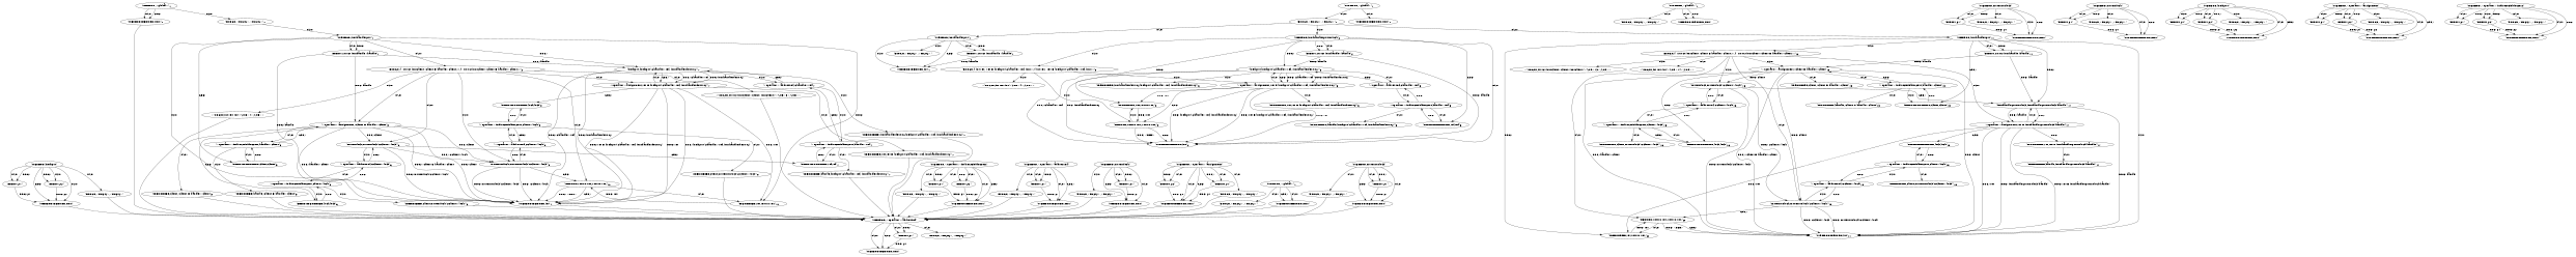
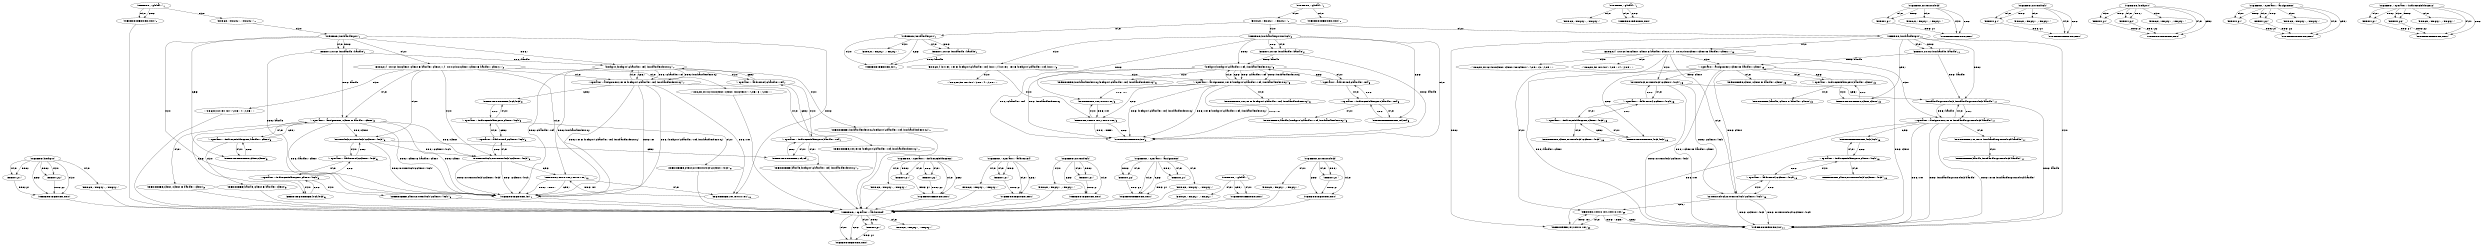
  digraph {
    n1 [label=<(METHOD,kref_put)>]
    n2 [label=<(PARAM,p1)>]
    n3 [label=<(PARAM,p2)>]
    n4 [label=<(BLOCK,&lt;empty&gt;,&lt;empty&gt;)>]
    n5 [label=<(METHOD_RETURN,ANY)>]
    n6 [label=<(METHOD,&lt;operator&gt;.addressOf)>]
    n7 [label=<(PARAM,p1)>]
    n8 [label=<(BLOCK,&lt;empty&gt;,&lt;empty&gt;)>]
    n9 [label=<(METHOD_RETURN,ANY)>]
    n10 [label=<(METHOD,&lt;global&gt;)<SUB>1</SUB>>]
    n11 [label=<(BLOCK,&lt;empty&gt;,&lt;empty&gt;)<SUB>1</SUB>>]
    n12 [label=<(METHOD_RETURN,ANY)<SUB>1</SUB>>]
    n13 [label=<(METHOD,ion_handle_put)<SUB>1</SUB>>]
    n14 [label=<(PARAM,struct ion_handle *handle)<SUB>1</SUB>>]
    n15 [label=<(BLOCK,{  	struct ion_client *client = handle-&gt;client;...,{  	struct ion_client *client = handle-&gt;client;...)<SUB>2</SUB>>]
    n16 [label=<(FIELD_IDENTIFIER,client,client)<SUB>3</SUB>>]
    n17 [label=<(kref_put,kref_put(&amp;handle-&gt;ref, ion_handle_destroy))<SUB>7</SUB>>]
    n18 [label=<(IDENTIFIER,ret,return ret;)<SUB>10</SUB>>]
    n19 [label=<(METHOD_RETURN,int)<SUB>1</SUB>>]
    n20 [label=<(&lt;operator&gt;.assignment,*client = handle-&gt;client)<SUB>3</SUB>>]
    n21 [label="<(LOCAL,struct ion_client* client: ion_client*)<SUB>3</SUB>>"]
    n22 [label="<(LOCAL,int ret: int)<SUB>4</SUB>>"]
    n23 [label=<(mutex_lock,mutex_lock(&amp;client-&gt;lock))<SUB>6</SUB>>]
    n24 [label=<(&lt;operator&gt;.assignment,ret = kref_put(&amp;handle-&gt;ref, ion_handle_destroy))<SUB>7</SUB>>]
    n25 [label=<(mutex_unlock,mutex_unlock(&amp;client-&gt;lock))<SUB>8</SUB>>]
    n26 [label=<(RETURN,return ret;,return ret;)<SUB>10</SUB>>]
    n27 [label=<(&lt;operator&gt;.indirectFieldAccess,handle-&gt;client)<SUB>3</SUB>>]
    n28 [label=<(&lt;operator&gt;.addressOf,&amp;handle-&gt;ref)<SUB>7</SUB>>]
    n29 [label=<(IDENTIFIER,ion_handle_destroy,kref_put(&amp;handle-&gt;ref, ion_handle_destroy))<SUB>7</SUB>>]
    n30 [label=<(IDENTIFIER,client,*client = handle-&gt;client)<SUB>3</SUB>>]
    n31 [label=<(FIELD_IDENTIFIER,lock,lock)<SUB>6</SUB>>]
    n32 [label=<(&lt;operator&gt;.addressOf,&amp;client-&gt;lock)<SUB>6</SUB>>]
    n33 [label=<(FIELD_IDENTIFIER,ref,ref)<SUB>7</SUB>>]
    n34 [label=<(IDENTIFIER,ret,ret = kref_put(&amp;handle-&gt;ref, ion_handle_destroy))<SUB>7</SUB>>]
    n35 [label=<(FIELD_IDENTIFIER,lock,lock)<SUB>8</SUB>>]
    n36 [label=<(&lt;operator&gt;.addressOf,&amp;client-&gt;lock)<SUB>8</SUB>>]
    n37 [label=<(IDENTIFIER,handle,*client = handle-&gt;client)<SUB>3</SUB>>]
    n38 [label=<(&lt;operator&gt;.indirectFieldAccess,client-&gt;lock)<SUB>6</SUB>>]
    n39 [label=<(&lt;operator&gt;.indirectFieldAccess,handle-&gt;ref)<SUB>7</SUB>>]
    n40 [label=<(IDENTIFIER,client,mutex_lock(&amp;client-&gt;lock))<SUB>6</SUB>>]
    n41 [label=<(&lt;operator&gt;.indirectFieldAccess,client-&gt;lock)<SUB>8</SUB>>]
    n42 [label=<(IDENTIFIER,handle,kref_put(&amp;handle-&gt;ref, ion_handle_destroy))<SUB>7</SUB>>]
    n43 [label=<(IDENTIFIER,client,mutex_unlock(&amp;client-&gt;lock))<SUB>8</SUB>>]
    n44 [label=<(METHOD,&lt;operator&gt;.indirectFieldAccess)>]
    n45 [label=<(PARAM,p1)>]
    n46 [label=<(PARAM,p2)>]
    n47 [label=<(BLOCK,&lt;empty&gt;,&lt;empty&gt;)>]
    n48 [label=<(METHOD_RETURN,ANY)>]
    n49 [label=<(METHOD,&lt;operator&gt;.addressOf)>]
    n50 [label=<(PARAM,p1)>]
    n51 [label=<(BLOCK,&lt;empty&gt;,&lt;empty&gt;)>]
    n52 [label=<(METHOD_RETURN,ANY)>]
    n53 [label=<(METHOD,mutex_lock)>]
    n54 [label=<(PARAM,p1)>]
    n55 [label=<(BLOCK,&lt;empty&gt;,&lt;empty&gt;)>]
    n56 [label=<(METHOD_RETURN,ANY)>]
    n57 [label=<(METHOD,&lt;operator&gt;.assignment)>]
    n58 [label=<(PARAM,p1)>]
    n59 [label=<(PARAM,p2)>]
    n60 [label=<(BLOCK,&lt;empty&gt;,&lt;empty&gt;)>]
    n61 [label=<(METHOD_RETURN,ANY)>]
    n62 [label=<(METHOD,&lt;global&gt;)<SUB>1</SUB>>]
    n63 [label=<(BLOCK,&lt;empty&gt;,&lt;empty&gt;)>]
    n64 [label=<(METHOD_RETURN,ANY)>]
    n65 [label=<(METHOD,mutex_unlock)>]
    n66 [label=<(PARAM,p1)>]
    n67 [label=<(BLOCK,&lt;empty&gt;,&lt;empty&gt;)>]
    n68 [label=<(METHOD_RETURN,ANY)>]
    n69 [label=<(METHOD,&lt;global&gt;)<SUB>1</SUB>>]
    n70 [label=<(BLOCK,&lt;empty&gt;,&lt;empty&gt;)<SUB>1</SUB>>]
    n71 [label=<(METHOD_RETURN,ANY)<SUB>1</SUB>>]
    n72 [label=<(METHOD,ion_handle_put)<SUB>1</SUB>>]
    n73 [label=<(METHOD,ion_handle_put_nolock)<SUB>2</SUB>>]
    n74 [label=<(METHOD,ion_handle_put)<SUB>11</SUB>>]
    n75 [label=<(PARAM,struct ion_handle *handle)<SUB>1</SUB>>]
    n76 [label=<(BLOCK,&lt;empty&gt;,&lt;empty&gt;)>]
    n77 [label=<(METHOD_RETURN,int)<SUB>1</SUB>>]
    n78 [label=<(PARAM,struct ion_handle *handle)<SUB>2</SUB>>]
    n79 [label=<(BLOCK,{ 	int ret;  	ret = kref_put(&amp;handle-&gt;ref, ion_...,{ 	int ret;  	ret = kref_put(&amp;handle-&gt;ref, ion_...)<SUB>3</SUB>>]
    n80 [label=<(kref_put,kref_put(&amp;handle-&gt;ref, ion_handle_destroy))<SUB>6</SUB>>]
    n81 [label=<(FIELD_IDENTIFIER,ref,ref)<SUB>6</SUB>>]
    n82 [label=<(IDENTIFIER,ret,return ret;)<SUB>8</SUB>>]
    n83 [label=<(METHOD_RETURN,int)<SUB>2</SUB>>]
    n84 [label=<(PARAM,struct ion_handle *handle)<SUB>11</SUB>>]
    n85 [label=<(BLOCK,{  	struct ion_client *client = handle-&gt;client;...,{  	struct ion_client *client = handle-&gt;client;...)<SUB>12</SUB>>]
    n86 [label=<(FIELD_IDENTIFIER,client,client)<SUB>13</SUB>>]
    n87 [label=<(ion_handle_put_nolock,ion_handle_put_nolock(handle))<SUB>17</SUB>>]
    n88 [label=<(IDENTIFIER,ret,return ret;)<SUB>20</SUB>>]
    n89 [label=<(METHOD_RETURN,int)<SUB>11</SUB>>]
    n90 [label="<(LOCAL,int ret: int)<SUB>4</SUB>>"]
    n91 [label=<(&lt;operator&gt;.assignment,ret = kref_put(&amp;handle-&gt;ref, ion_handle_destroy))<SUB>6</SUB>>]
    n92 [label=<(RETURN,return ret;,return ret;)<SUB>8</SUB>>]
    n93 [label=<(&lt;operator&gt;.addressOf,&amp;handle-&gt;ref)<SUB>6</SUB>>]
    n94 [label=<(IDENTIFIER,ion_handle_destroy,kref_put(&amp;handle-&gt;ref, ion_handle_destroy))<SUB>6</SUB>>]
    n95 [label=<(&lt;operator&gt;.indirectFieldAccess,handle-&gt;ref)<SUB>6</SUB>>]
    n96 [label=<(IDENTIFIER,ret,ret = kref_put(&amp;handle-&gt;ref, ion_handle_destroy))<SUB>6</SUB>>]
    n97 [label=<(IDENTIFIER,handle,kref_put(&amp;handle-&gt;ref, ion_handle_destroy))<SUB>6</SUB>>]
    n98 [label=<(&lt;operator&gt;.assignment,*client = handle-&gt;client)<SUB>13</SUB>>]
    n99 [label="<(LOCAL,struct ion_client* client: ion_client*)<SUB>13</SUB>>"]
    n100 [label="<(LOCAL,int ret: int)<SUB>14</SUB>>"]
    n101 [label=<(mutex_lock,mutex_lock(&amp;client-&gt;lock))<SUB>16</SUB>>]
    n102 [label=<(&lt;operator&gt;.assignment,ret = ion_handle_put_nolock(handle))<SUB>17</SUB>>]
    n103 [label=<(mutex_unlock,mutex_unlock(&amp;client-&gt;lock))<SUB>18</SUB>>]
    n104 [label=<(RETURN,return ret;,return ret;)<SUB>20</SUB>>]
    n105 [label=<(&lt;operator&gt;.indirectFieldAccess,handle-&gt;client)<SUB>13</SUB>>]
    n106 [label=<(IDENTIFIER,client,*client = handle-&gt;client)<SUB>13</SUB>>]
    n107 [label=<(FIELD_IDENTIFIER,lock,lock)<SUB>16</SUB>>]
    n108 [label=<(&lt;operator&gt;.addressOf,&amp;client-&gt;lock)<SUB>16</SUB>>]
    n109 [label=<(IDENTIFIER,ret,ret = ion_handle_put_nolock(handle))<SUB>17</SUB>>]
    n110 [label=<(FIELD_IDENTIFIER,lock,lock)<SUB>18</SUB>>]
    n111 [label=<(&lt;operator&gt;.addressOf,&amp;client-&gt;lock)<SUB>18</SUB>>]
    n112 [label=<(IDENTIFIER,handle,*client = handle-&gt;client)<SUB>13</SUB>>]
    n113 [label=<(&lt;operator&gt;.indirectFieldAccess,client-&gt;lock)<SUB>16</SUB>>]
    n114 [label=<(IDENTIFIER,client,mutex_lock(&amp;client-&gt;lock))<SUB>16</SUB>>]
    n115 [label=<(IDENTIFIER,handle,ion_handle_put_nolock(handle))<SUB>17</SUB>>]
    n116 [label=<(&lt;operator&gt;.indirectFieldAccess,client-&gt;lock)<SUB>18</SUB>>]
    n117 [label=<(IDENTIFIER,client,mutex_unlock(&amp;client-&gt;lock))<SUB>18</SUB>>]
    n118 [label=<(METHOD,&lt;global&gt;)<SUB>1</SUB>>]
    n119 [label=<(BLOCK,&lt;empty&gt;,&lt;empty&gt;)>]
    n120 [label=<(METHOD_RETURN,ANY)>]
    n121 [label=<(METHOD,mutex_unlock)>]
    n122 [label=<(PARAM,p1)>]
    n123 [label=<(BLOCK,&lt;empty&gt;,&lt;empty&gt;)>]
    n124 [label=<(METHOD_RETURN,ANY)>]
    n125 [label=<(METHOD,mutex_lock)>]
    n126 [label=<(PARAM,p1)>]
    n127 [label=<(BLOCK,&lt;empty&gt;,&lt;empty&gt;)>]
    n128 [label=<(METHOD_RETURN,ANY)>]
    n129 [label=<(METHOD,kref_put)>]
    n130 [label=<(PARAM,p1)>]
    n131 [label=<(PARAM,p2)>]
    n132 [label=<(BLOCK,&lt;empty&gt;,&lt;empty&gt;)>]
    n133 [label=<(METHOD_RETURN,ANY)>]
    n134 [label=<(METHOD,&lt;operator&gt;.assignment)>]
    n135 [label=<(PARAM,p1)>]
    n136 [label=<(PARAM,p2)>]
    n137 [label=<(BLOCK,&lt;empty&gt;,&lt;empty&gt;)>]
    n138 [label=<(METHOD_RETURN,ANY)>]
    n139 [label=<(METHOD,&lt;operator&gt;.indirectFieldAccess)>]
    n140 [label=<(PARAM,p1)>]
    n141 [label=<(PARAM,p2)>]
    n142 [label=<(BLOCK,&lt;empty&gt;,&lt;empty&gt;)>]
    n143 [label=<(METHOD_RETURN,ANY)>]
    n1 -> n2 [label="AST: "]
    n1 -> n2 [label="DDG: "]
    n1 -> n3 [label="AST: "]
    n1 -> n3 [label="DDG: "]
    n1 -> n4 [label="AST: "]
    n1 -> n5 [label="AST: "]
    n1 -> n5 [label="CFG: "]
    n2 -> n5 [label="DDG: p1"]
    n3 -> n5 [label="DDG: p2"]
    n4 -> n6
    n5 -> n6
    n6 -> n7 [label="AST: "]
    n6 -> n7 [label="DDG: "]
    n6 -> n8 [label="AST: "]
    n6 -> n9 [label="AST: "]
    n6 -> n9 [label="CFG: "]
    n7 -> n9 [label="DDG: p1"]
    n10 -> n11 [label="AST: "]
    n10 -> n12 [label="AST: "]
    n10 -> n12 [label="CFG: "]
    n11 -> n13 [label="AST: "]
    n12 -> n6
    n13 -> n14 [label="AST: "]
    n13 -> n14 [label="DDG: "]
    n13 -> n15 [label="AST: "]
    n13 -> n16 [label="CFG: "]
    n13 -> n17 [label="DDG: "]
    n13 -> n18 [label="DDG: "]
    n13 -> n19 [label="AST: "]
    n14 -> n17 [label="DDG: handle"]
    n14 -> n19 [label="DDG: handle"]
    n14 -> n20 [label="DDG: handle"]
    n15 -> n20 [label="AST: "]
    n15 -> n21 [label="AST: "]
    n15 -> n22 [label="AST: "]
    n15 -> n23 [label="AST: "]
    n15 -> n24 [label="AST: "]
    n15 -> n25 [label="AST: "]
    n15 -> n26 [label="AST: "]
    n16 -> n27 [label="CFG: "]
    n17 -> n19 [label="DDG: &amp;handle-&gt;ref"]
    n17 -> n19 [label="DDG: ion_handle_destroy"]
    n17 -> n24 [label="CFG: "]
    n17 -> n24 [label="DDG: &amp;handle-&gt;ref"]
    n17 -> n24 [label="DDG: ion_handle_destroy"]
    n17 -> n28 [label="AST: "]
    n17 -> n29 [label="AST: "]
    n18 -> n26 [label="DDG: ret"]
    n19 -> n6
    n20 -> n19 [label="DDG: client"]
    n20 -> n19 [label="DDG: handle-&gt;client"]
    n20 -> n19 [label="DDG: *client = handle-&gt;client"]
    n20 -> n23 [label="DDG: client"]
    n20 -> n25 [label="DDG: client"]
    n20 -> n27 [label="AST: "]
    n20 -> n30 [label="AST: "]
    n20 -> n31 [label="CFG: "]
    n21 -> n6
    n22 -> n6
    n23 -> n19 [label="DDG: mutex_lock(&amp;client-&gt;lock)"]
    n23 -> n25 [label="DDG: &amp;client-&gt;lock"]
    n23 -> n32 [label="AST: "]
    n23 -> n33 [label="CFG: "]
    n24 -> n17 [label="AST: "]
    n24 -> n18 [label="DDG: ret"]
    n24 -> n19 [label="DDG: ret"]
    n24 -> n19 [label="DDG: kref_put(&amp;handle-&gt;ref, ion_handle_destroy)"]
    n24 -> n19 [label="DDG: ret = kref_put(&amp;handle-&gt;ref, ion_handle_destroy)"]
    n24 -> n34 [label="AST: "]
    n24 -> n35 [label="CFG: "]
    n25 -> n19 [label="DDG: &amp;client-&gt;lock"]
    n25 -> n19 [label="DDG: mutex_unlock(&amp;client-&gt;lock)"]
    n25 -> n26 [label="CFG: "]
    n25 -> n36 [label="AST: "]
    n26 -> n18 [label="AST: "]
    n26 -> n19 [label="CFG: "]
    n26 -> n19 [label="DDG: &lt;RET&gt;"]
    n27 -> n16 [label="AST: "]
    n27 -> n20 [label="CFG: "]
    n27 -> n37 [label="AST: "]
    n28 -> n17 [label="CFG: "]
    n28 -> n39 [label="AST: "]
    n29 -> n6
    n30 -> n6
    n31 -> n38 [label="CFG: "]
    n32 -> n23 [label="CFG: "]
    n32 -> n38 [label="AST: "]
    n33 -> n39 [label="CFG: "]
    n34 -> n6
    n35 -> n41 [label="CFG: "]
    n36 -> n25 [label="CFG: "]
    n36 -> n41 [label="AST: "]
    n37 -> n6
    n38 -> n31 [label="AST: "]
    n38 -> n32 [label="CFG: "]
    n38 -> n40 [label="AST: "]
    n39 -> n28 [label="CFG: "]
    n39 -> n33 [label="AST: "]
    n39 -> n42 [label="AST: "]
    n40 -> n6
    n41 -> n35 [label="AST: "]
    n41 -> n36 [label="CFG: "]
    n41 -> n43 [label="AST: "]
    n42 -> n6
    n43 -> n6
    n44 -> n45 [label="AST: "]
    n44 -> n45 [label="DDG: "]
    n44 -> n46 [label="AST: "]
    n44 -> n46 [label="DDG: "]
    n44 -> n47 [label="AST: "]
    n44 -> n48 [label="AST: "]
    n44 -> n48 [label="CFG: "]
    n45 -> n48 [label="DDG: p1"]
    n46 -> n48 [label="DDG: p2"]
    n47 -> n6
    n48 -> n6
    n49 -> n50 [label="AST: "]
    n49 -> n50 [label="DDG: "]
    n49 -> n51 [label="AST: "]
    n49 -> n52 [label="AST: "]
    n49 -> n52 [label="CFG: "]
    n50 -> n52 [label="DDG: p1"]
    n51 -> n6
    n52 -> n6
    n53 -> n54 [label="AST: "]
    n53 -> n54 [label="DDG: "]
    n53 -> n55 [label="AST: "]
    n53 -> n56 [label="AST: "]
    n53 -> n56 [label="CFG: "]
    n54 -> n56 [label="DDG: p1"]
    n55 -> n6
    n56 -> n6
    n57 -> n58 [label="AST: "]
    n57 -> n58 [label="DDG: "]
    n57 -> n59 [label="AST: "]
    n57 -> n59 [label="DDG: "]
    n57 -> n60 [label="AST: "]
    n57 -> n61 [label="AST: "]
    n57 -> n61 [label="CFG: "]
    n58 -> n61 [label="DDG: p1"]
    n59 -> n61 [label="DDG: p2"]
    n60 -> n6
    n61 -> n6
    n62 -> n63 [label="AST: "]
    n62 -> n64 [label="AST: "]
    n62 -> n64 [label="CFG: "]
    n63 -> n6
    n64 -> n6
    n65 -> n66 [label="AST: "]
    n65 -> n66 [label="DDG: "]
    n65 -> n67 [label="AST: "]
    n65 -> n68 [label="AST: "]
    n65 -> n68 [label="CFG: "]
    n66 -> n68 [label="DDG: p1"]
    n67 -> n6
    n68 -> n6
    n69 -> n70 [label="AST: "]
    n69 -> n71 [label="AST: "]
    n70 -> n72 [label="AST: "]
    n70 -> n73 [label="AST: "]
    n70 -> n74 [label="AST: "]
    n72 -> n75 [label="AST: "]
    n72 -> n75 [label="DDG: "]
    n72 -> n76 [label="AST: "]
    n72 -> n77 [label="AST: "]
    n72 -> n77 [label="CFG: "]
    n73 -> n78 [label="AST: "]
    n73 -> n78 [label="DDG: "]
    n73 -> n79 [label="AST: "]
    n73 -> n80 [label="DDG: "]
    n73 -> n81 [label="CFG: "]
    n73 -> n82 [label="DDG: "]
    n73 -> n83 [label="AST: "]
    n74 -> n84 [label="AST: "]
    n74 -> n84 [label="DDG: "]
    n74 -> n85 [label="AST: "]
    n74 -> n86 [label="CFG: "]
    n74 -> n87 [label="DDG: "]
    n74 -> n88 [label="DDG: "]
    n74 -> n89 [label="AST: "]
    n75 -> n77 [label="DDG: handle"]
    n78 -> n80 [label="DDG: handle"]
    n78 -> n83 [label="DDG: handle"]
    n79 -> n90 [label="AST: "]
    n79 -> n91 [label="AST: "]
    n79 -> n92 [label="AST: "]
    n80 -> n83 [label="DDG: &amp;handle-&gt;ref"]
    n80 -> n83 [label="DDG: ion_handle_destroy"]
    n80 -> n91 [label="CFG: "]
    n80 -> n91 [label="DDG: &amp;handle-&gt;ref"]
    n80 -> n91 [label="DDG: ion_handle_destroy"]
    n80 -> n93 [label="AST: "]
    n80 -> n94 [label="AST: "]
    n81 -> n95 [label="CFG: "]
    n82 -> n92 [label="DDG: ret"]
    n84 -> n87 [label="DDG: handle"]
    n84 -> n98 [label="DDG: handle"]
    n85 -> n98 [label="AST: "]
    n85 -> n99 [label="AST: "]
    n85 -> n100 [label="AST: "]
    n85 -> n101 [label="AST: "]
    n85 -> n102 [label="AST: "]
    n85 -> n103 [label="AST: "]
    n85 -> n104 [label="AST: "]
    n86 -> n105 [label="CFG: "]
    n87 -> n89 [label="DDG: handle"]
    n87 -> n102 [label="CFG: "]
    n87 -> n102 [label="DDG: handle"]
    n88 -> n104 [label="DDG: ret"]
    n91 -> n80 [label="AST: "]
    n91 -> n82 [label="DDG: ret"]
    n91 -> n83 [label="DDG: ret"]
    n91 -> n83 [label="DDG: kref_put(&amp;handle-&gt;ref, ion_handle_destroy)"]
    n91 -> n83 [label="DDG: ret = kref_put(&amp;handle-&gt;ref, ion_handle_destroy)"]
    n91 -> n92 [label="CFG: "]
    n91 -> n96 [label="AST: "]
    n92 -> n82 [label="AST: "]
    n92 -> n83 [label="CFG: "]
    n92 -> n83 [label="DDG: &lt;RET&gt;"]
    n93 -> n80 [label="CFG: "]
    n93 -> n95 [label="AST: "]
    n95 -> n81 [label="AST: "]
    n95 -> n93 [label="CFG: "]
    n95 -> n97 [label="AST: "]
    n98 -> n89 [label="DDG: client"]
    n98 -> n89 [label="DDG: handle-&gt;client"]
    n98 -> n89 [label="DDG: *client = handle-&gt;client"]
    n98 -> n101 [label="DDG: client"]
    n98 -> n103 [label="DDG: client"]
    n98 -> n105 [label="AST: "]
    n98 -> n106 [label="AST: "]
    n98 -> n107 [label="CFG: "]
    n101 -> n87 [label="CFG: "]
    n101 -> n89 [label="DDG: mutex_lock(&amp;client-&gt;lock)"]
    n101 -> n103 [label="DDG: &amp;client-&gt;lock"]
    n101 -> n108 [label="AST: "]
    n102 -> n87 [label="AST: "]
    n102 -> n88 [label="DDG: ret"]
    n102 -> n89 [label="DDG: ret"]
    n102 -> n89 [label="DDG: ion_handle_put_nolock(handle)"]
    n102 -> n89 [label="DDG: ret = ion_handle_put_nolock(handle)"]
-   n102 -> n109 [label="DDG: "]
+   n102 -> n109 [label="AST: "]
    n102 -> n110 [label="CFG: "]
    n103 -> n89 [label="DDG: &amp;client-&gt;lock"]
    n103 -> n89 [label="DDG: mutex_unlock(&amp;client-&gt;lock)"]
    n103 -> n104 [label="CFG: "]
    n103 -> n111 [label="AST: "]
    n104 -> n88 [label="AST: "]
    n104 -> n89 [label="CFG: "]
    n104 -> n89 [label="DDG: &lt;RET&gt;"]
    n105 -> n86 [label="AST: "]
    n105 -> n98 [label="CFG: "]
    n105 -> n112 [label="AST: "]
    n107 -> n113 [label="CFG: "]
    n108 -> n101 [label="CFG: "]
    n108 -> n113 [label="AST: "]
    n109 -> n115 [label="AST: "]
    n110 -> n116 [label="CFG: "]
    n111 -> n103 [label="CFG: "]
    n111 -> n116 [label="AST: "]
    n113 -> n107 [label="AST: "]
    n113 -> n108 [label="CFG: "]
    n113 -> n114 [label="AST: "]
    n116 -> n110 [label="AST: "]
    n116 -> n111 [label="CFG: "]
    n116 -> n117 [label="AST: "]
    n118 -> n119 [label="AST: "]
    n118 -> n120 [label="AST: "]
    n118 -> n120 [label="CFG: "]
    n121 -> n122 [label="AST: "]
    n121 -> n122 [label="DDG: "]
    n121 -> n123 [label="AST: "]
    n121 -> n124 [label="AST: "]
    n121 -> n124 [label="CFG: "]
    n122 -> n124 [label="DDG: p1"]
    n125 -> n126 [label="AST: "]
    n125 -> n126 [label="DDG: "]
    n125 -> n127 [label="AST: "]
    n125 -> n128 [label="AST: "]
    n125 -> n128 [label="CFG: "]
    n126 -> n128 [label="DDG: p1"]
    n129 -> n130 [label="AST: "]
    n129 -> n130 [label="DDG: "]
    n129 -> n131 [label="AST: "]
    n129 -> n131 [label="DDG: "]
    n129 -> n132 [label="AST: "]
    n129 -> n133 [label="AST: "]
    n129 -> n133 [label="CFG: "]
    n130 -> n133 [label="DDG: p1"]
    n131 -> n133 [label="DDG: p2"]
    n134 -> n135 [label="AST: "]
    n134 -> n135 [label="DDG: "]
    n134 -> n136 [label="AST: "]
    n134 -> n136 [label="DDG: "]
    n134 -> n137 [label="AST: "]
    n134 -> n138 [label="AST: "]
    n134 -> n138 [label="CFG: "]
    n135 -> n138 [label="DDG: p1"]
    n136 -> n138 [label="DDG: p2"]
    n139 -> n140 [label="AST: "]
    n139 -> n140 [label="DDG: "]
    n139 -> n141 [label="AST: "]
    n139 -> n141 [label="DDG: "]
    n139 -> n142 [label="AST: "]
    n139 -> n143 [label="AST: "]
    n139 -> n143 [label="CFG: "]
    n140 -> n143 [label="DDG: p1"]
    n141 -> n143 [label="DDG: p2"]
  }
